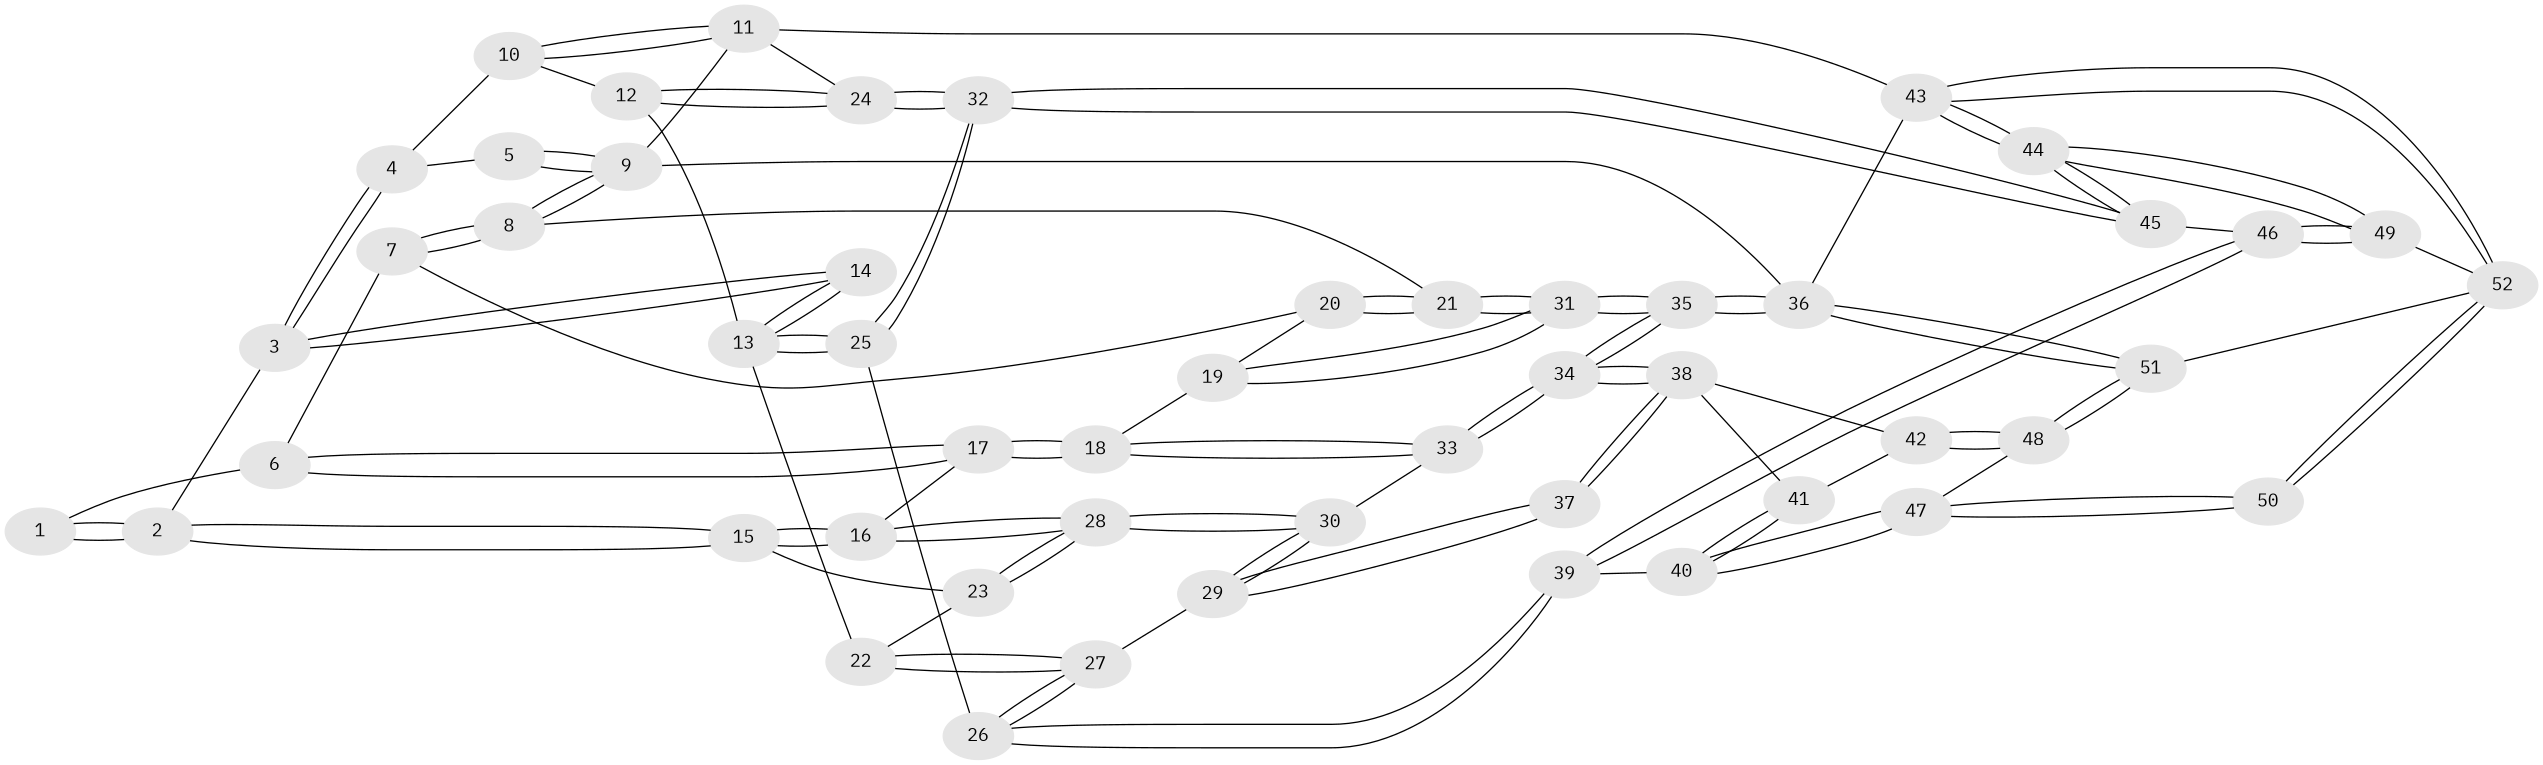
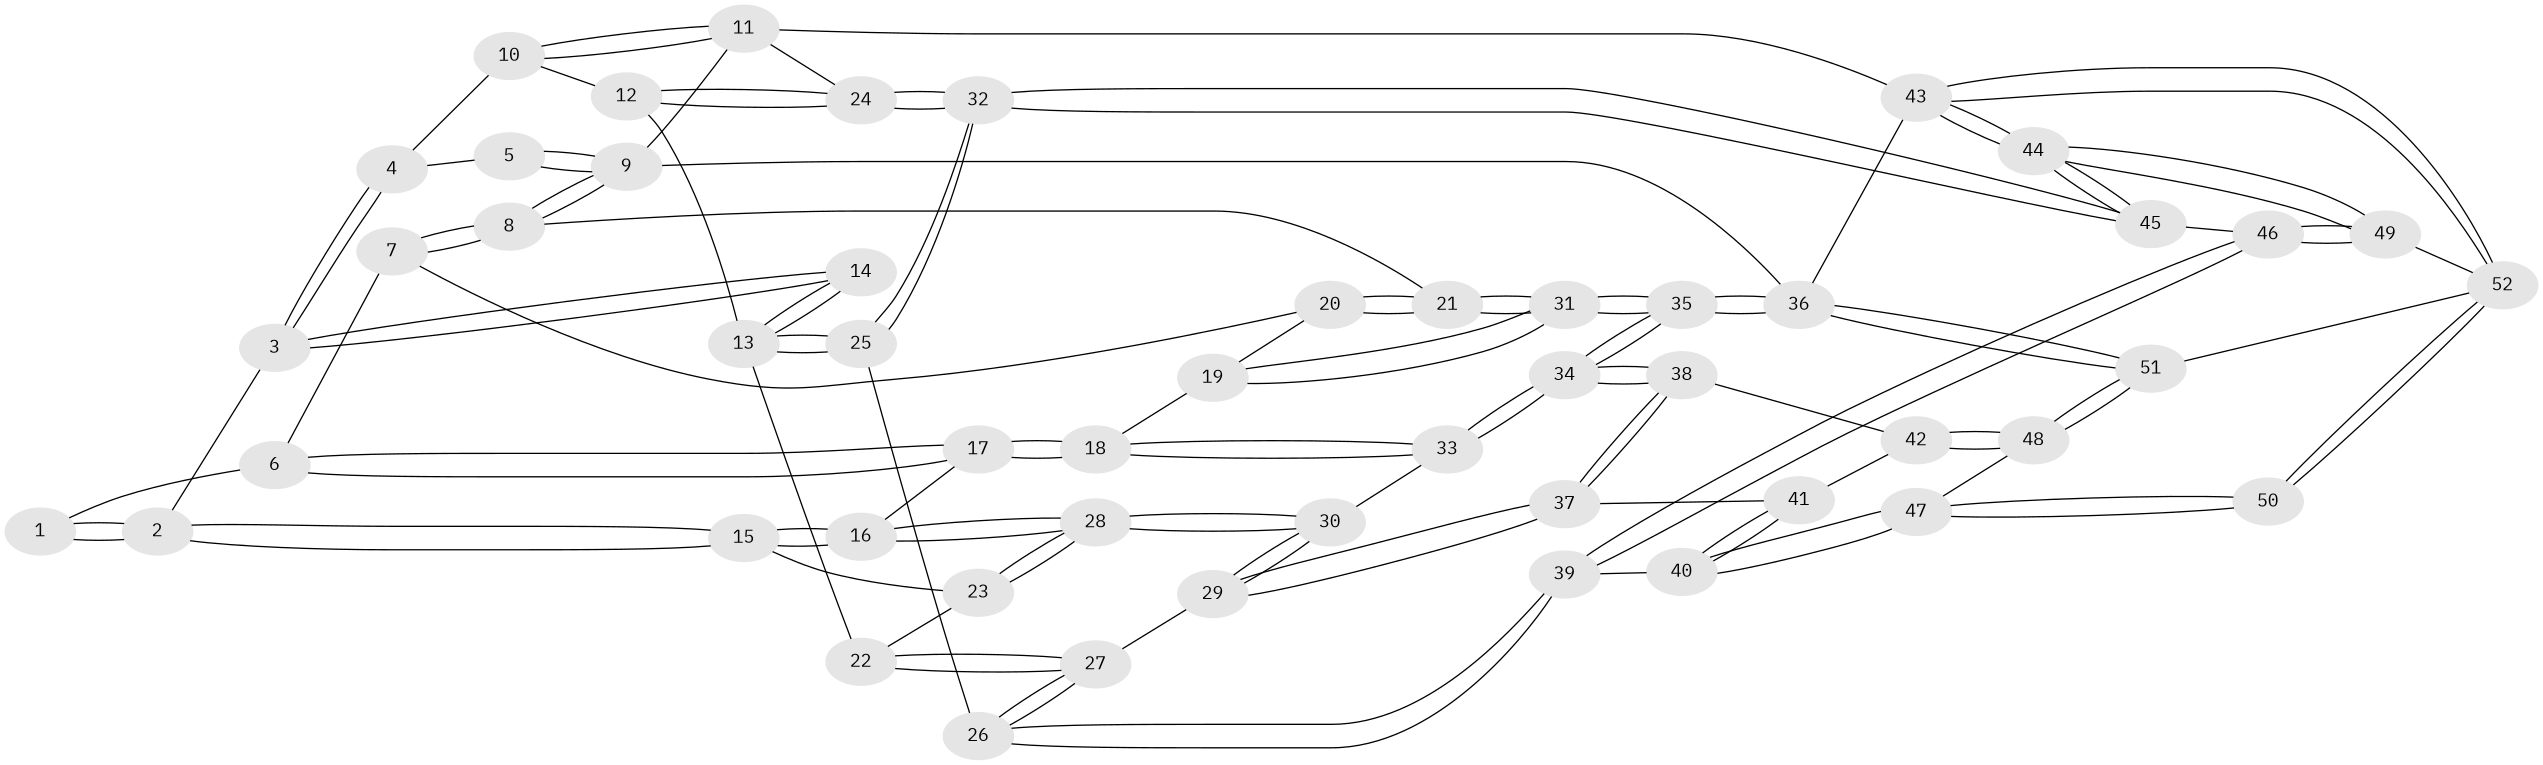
  graph {
    fontname="IBM Plex Mono"
    rankdir=LR
    node [color=gray90 fontname="IBM Plex Mono" style=filled]
    edge [fontname="IBM Plex Mono"]
    1
    2
    6
    3
    15
    7
    17
    4
    14
    16
    23
    5
    10
    9
    11
    12
    36
    8
    20
    18
    21
    31
    24
    43
    51
    13
    32
    44
    52
    25
    22
    26
    27
    28
    30
    19
    33
    34
    35
    29
    45
    39
    40
    46
    37
    38
    41
    42
    48
    47
    49
    50
    1 -- 2
    1 -- 2
    1 -- 6
    2 -- 3
    2 -- 15
    2 -- 15
    6 -- 7
    6 -- 17
    6 -- 17
    3 -- 4
    3 -- 4
    3 -- 14
    3 -- 14
    15 -- 16
    15 -- 16
    15 -- 23
    7 -- 8
    7 -- 8
    7 -- 20
    17 -- 18
    17 -- 18
    4 -- 5
    4 -- 10
    16 -- 17
    16 -- 28
    16 -- 28
    23 -- 28
    23 -- 28
    5 -- 9
    5 -- 9
    10 -- 11
    10 -- 11
    10 -- 12
    9 -- 11
    9 -- 36
    11 -- 24
    11 -- 43
    12 -- 24
    12 -- 24
    12 -- 13
    36 -- 43
    36 -- 51
    36 -- 51
    8 -- 9
    8 -- 9
    8 -- 21
    20 -- 21
    20 -- 21
    18 -- 19
    18 -- 33
    18 -- 33
    21 -- 31
    21 -- 31
    31 -- 35
    31 -- 35
    24 -- 32
    24 -- 32
    43 -- 44
    43 -- 44
    43 -- 52
    43 -- 52
    51 -- 52
    13 -- 14
    13 -- 14
    13 -- 25
    13 -- 25
    13 -- 22
    32 -- 45
    32 -- 45
    44 -- 45
    44 -- 45
    44 -- 49
    44 -- 49
    25 -- 32
    25 -- 32
    25 -- 26
    22 -- 23
    22 -- 27
    22 -- 27
    26 -- 27
    26 -- 27
    26 -- 39
    26 -- 39
    27 -- 29
    28 -- 30
    28 -- 30
    30 -- 33
    19 -- 20
    19 -- 31
    19 -- 31
    33 -- 34
    33 -- 34
    34 -- 35
    34 -- 35
    34 -- 38
    34 -- 38
    35 -- 36
    35 -- 36
    29 -- 30
    29 -- 30
    29 -- 37
    29 -- 37
    45 -- 46
    39 -- 40
    39 -- 46
    39 -- 46
    40 -- 41
    40 -- 41
    40 -- 47
    40 -- 47
    46 -- 49
    46 -- 49
    37 -- 38
    37 -- 38
-   38 -- 41
+   37 -- 41
    38 -- 42
    41 -- 42
    42 -- 48
    42 -- 48
    48 -- 51
    48 -- 51
    47 -- 48
    47 -- 50
    47 -- 50
    49 -- 52
    50 -- 52
    50 -- 52
  }
